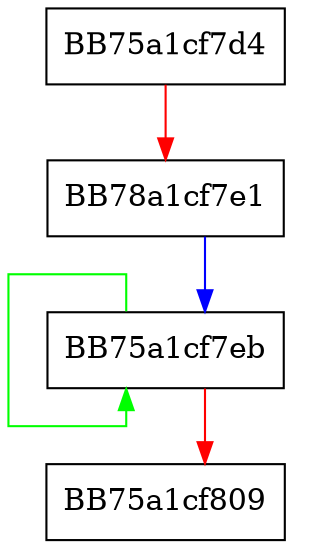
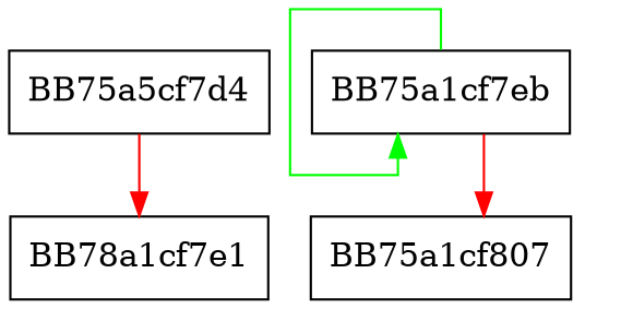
  digraph {
    splines=ortho
    node [shape=box]
    edge [color=red]
    n1 [label=BB78a1cf7e1]
-   BB75a1cf7d4
+   BB75a1cf7d4 [label=BB75a5cf7d4]
    BB75a1cf7eb
-   BB75a1cf807 [label=BB75a1cf809]
-   n1 -> BB75a1cf7eb [color=blue]
+   BB75a1cf807
    BB75a1cf7d4 -> n1
    BB75a1cf7eb -> BB75a1cf7eb [color=green]
    BB75a1cf7eb -> BB75a1cf807
  }
